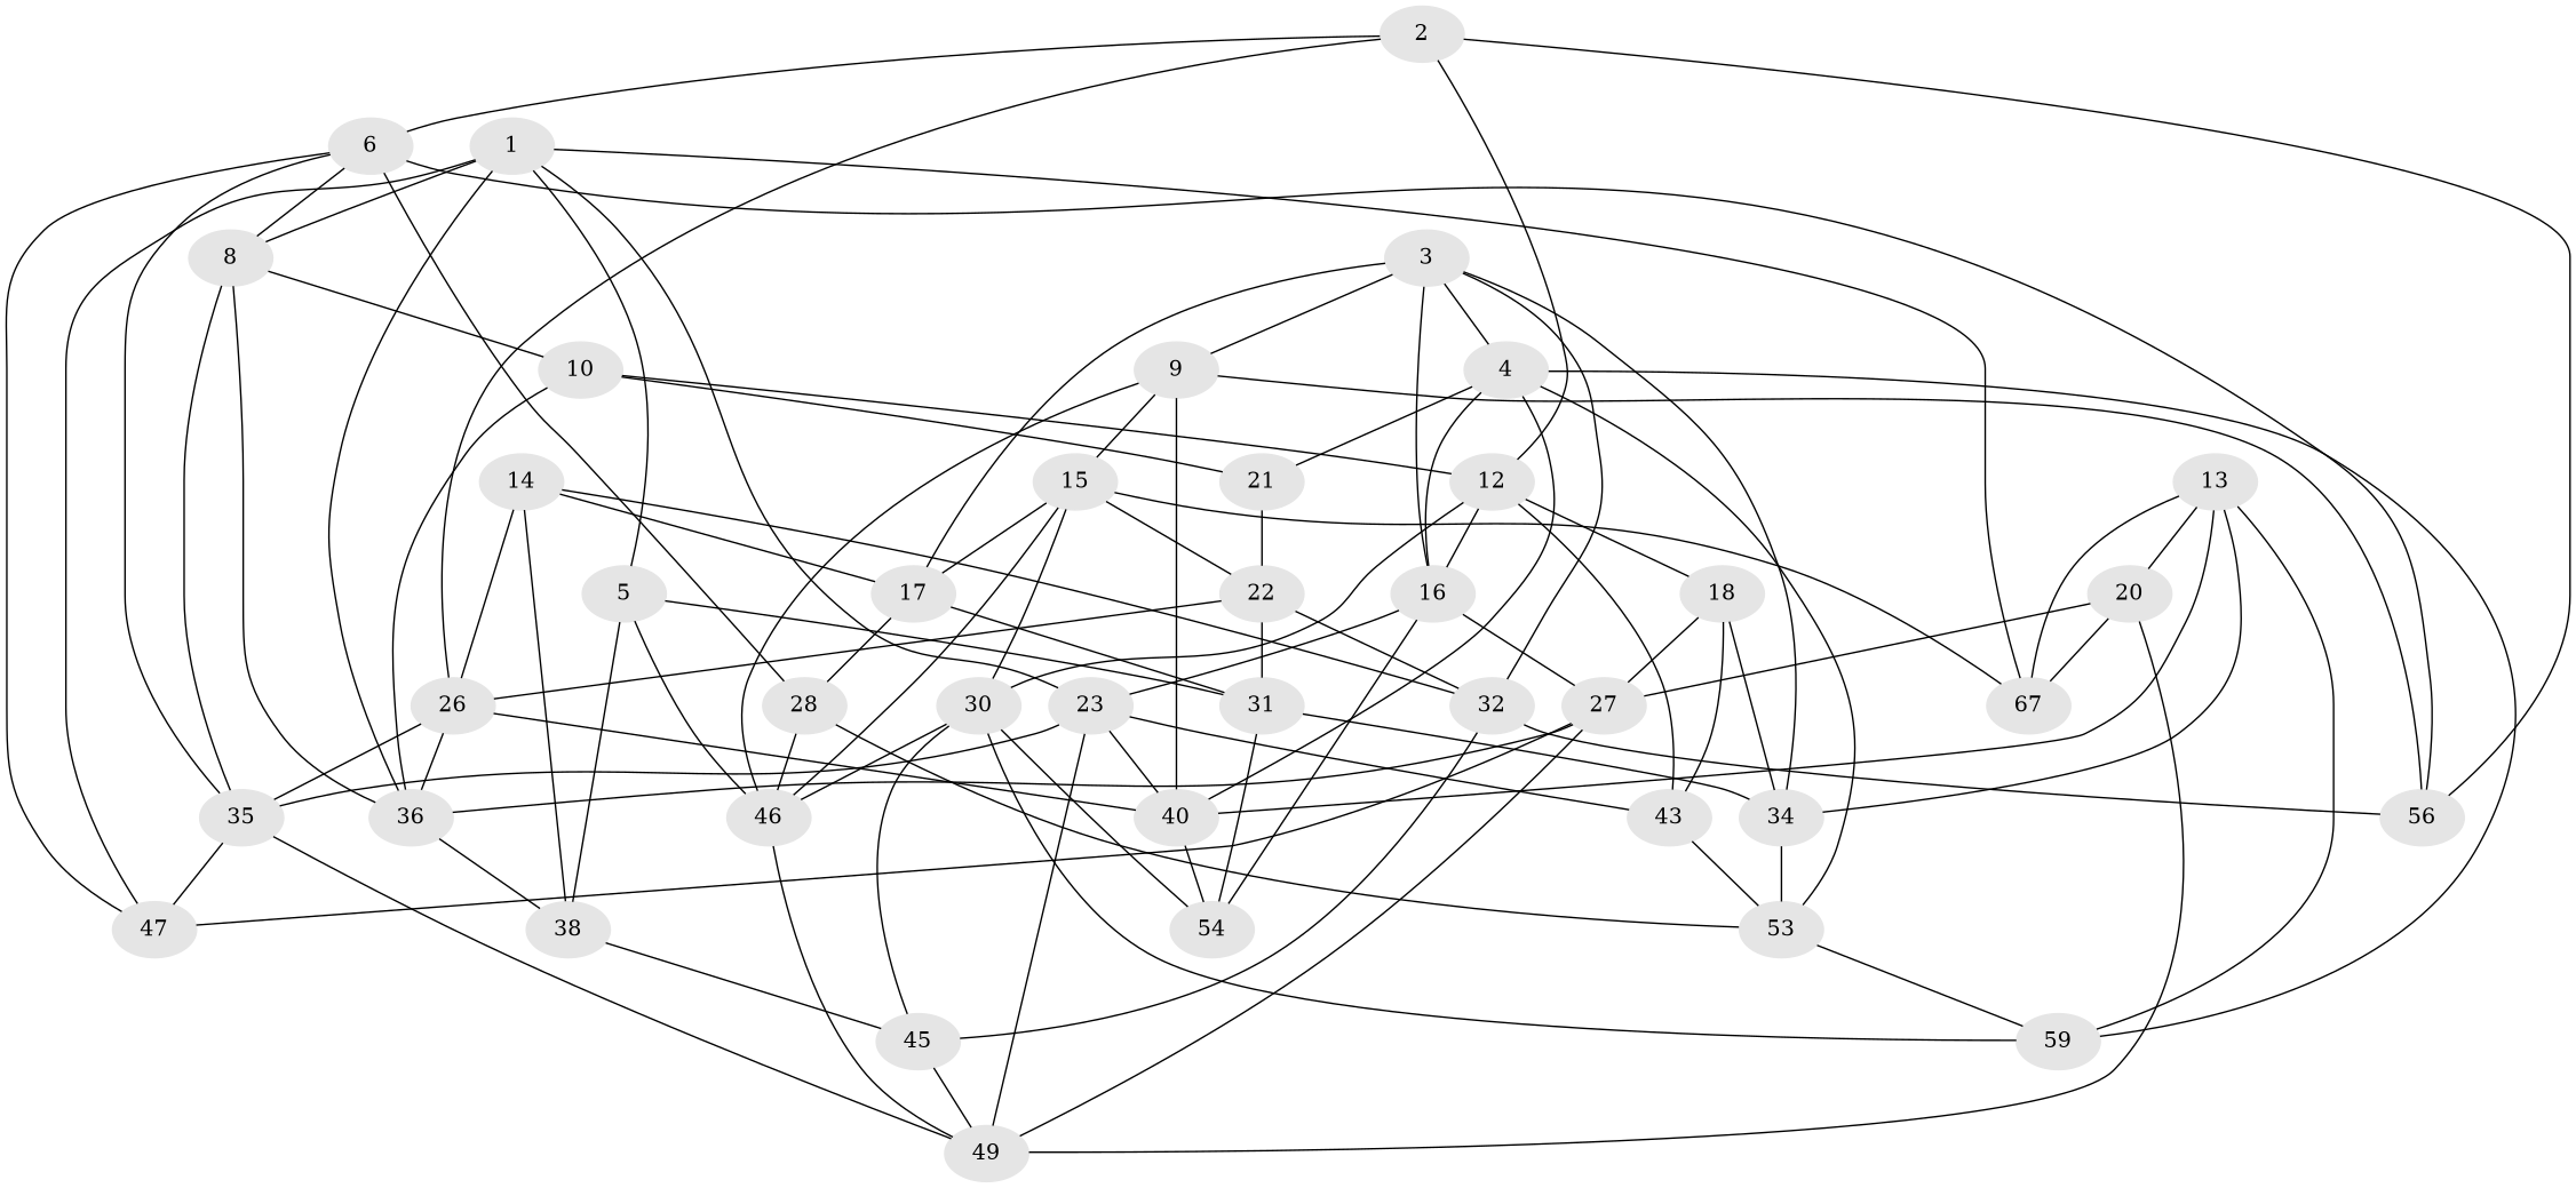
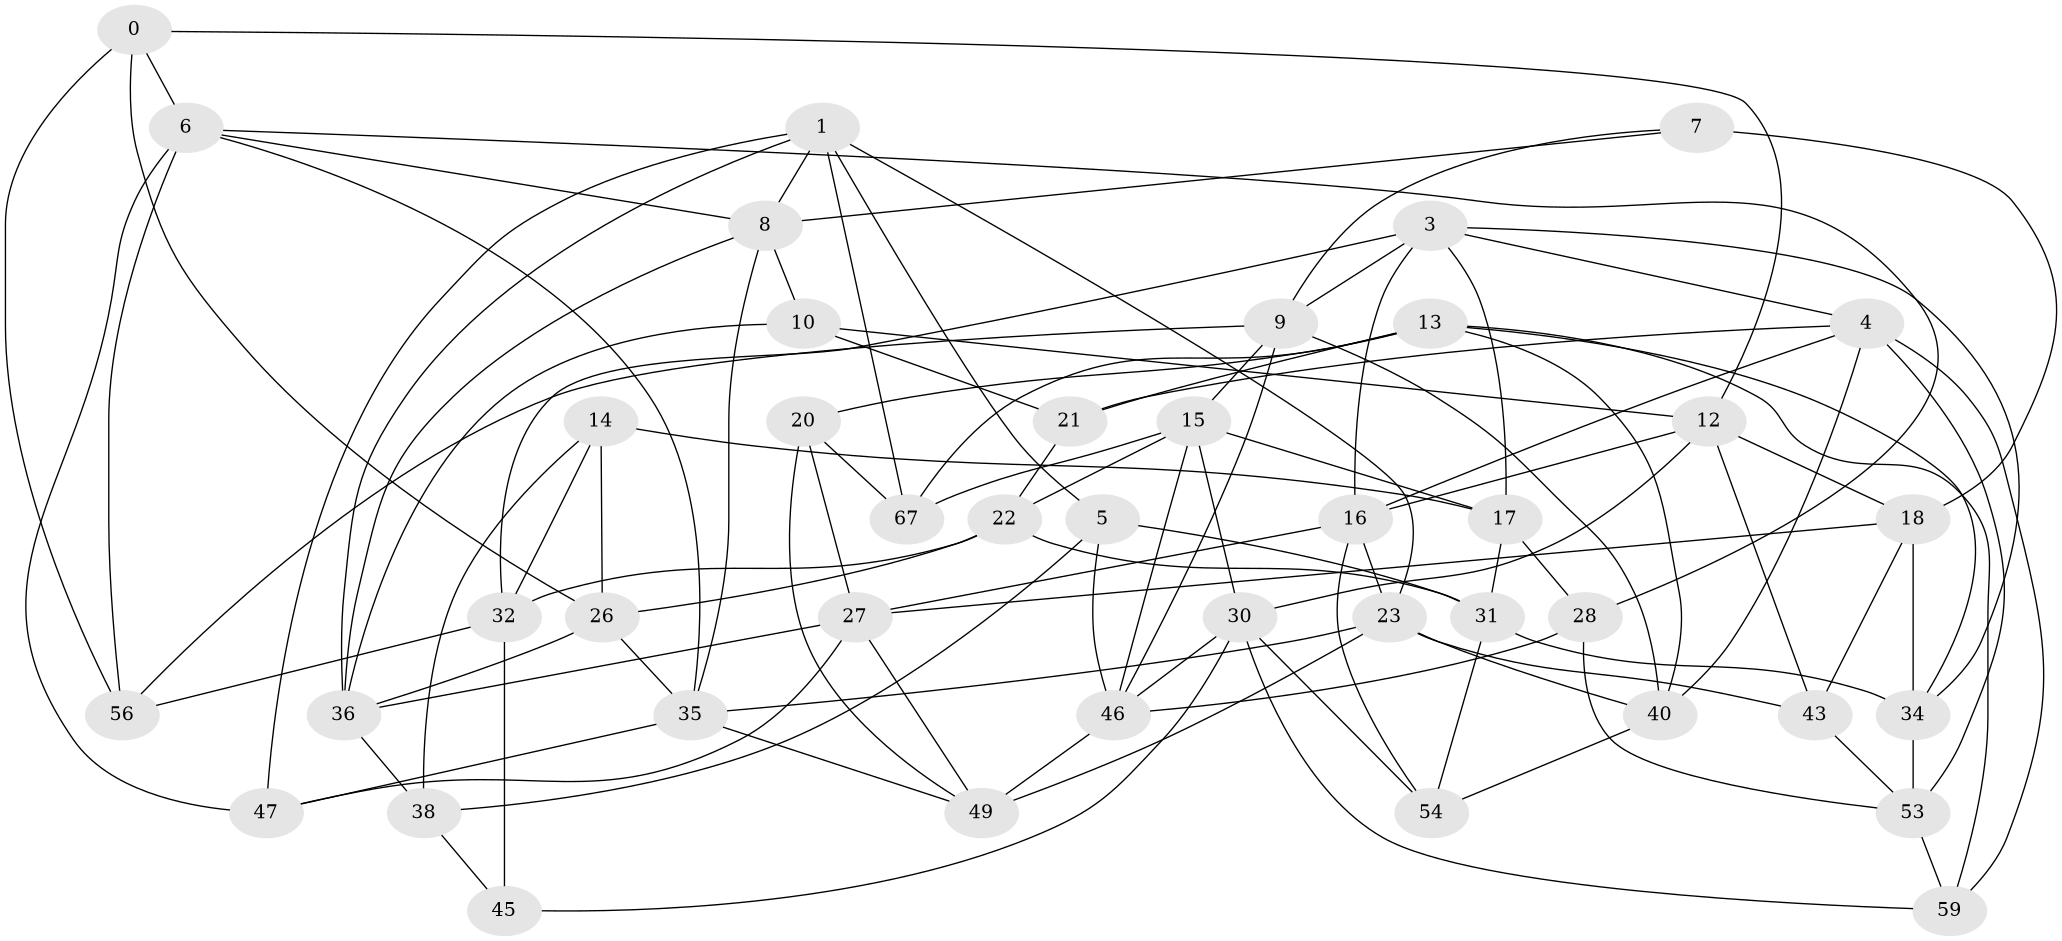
  graph {
    node [color=gray90 style=filled]
    1 [super="+41"]
    5
    8 [super="+19"]
    23 [super="+29"]
    36 [super="+57"]
    47
    67
    31 [super="+39"]
    38
    46 [super="+63"]
    35 [super="+61"]
    10
    40 [super="+44"]
    43
    49 [super="+55"]
    6 [super="+62"]
    56
    28
-   2
+   2 [label=0]
    12 [super="+37"]
    26 [super="+48"]
    16 [super="+66"]
    18 [super="+33"]
    30 [super="+65"]
    3 [super="+11"]
    4 [super="+24"]
    9 [super="+25"]
    17 [super="+58"]
    32 [super="+52"]
    34
    21
    53 [super="+64"]
    59
    15 [super="+60"]
    27 [super="+51"]
    54
    45
    22 [super="+50"]
+   7
    13 [super="+42"]
    20
    14
    1 -- 5
    1 -- 8
    1 -- 23
    1 -- 36
    1 -- 47
    1 -- 67
    5 -- 31
    5 -- 38
    5 -- 46
    8 -- 36
    8 -- 35
    8 -- 10
    23 -- 35
    23 -- 40
    23 -- 43
    23 -- 49
    36 -- 38
    31 -- 34
    31 -- 54
    38 -- 45
    46 -- 49
    35 -- 47
    35 -- 49
    10 -- 36
    10 -- 12
    10 -- 21
    40 -- 54
    43 -- 53
    6 -- 8
    6 -- 47
    6 -- 35
    6 -- 56
    6 -- 28
    28 -- 46
    28 -- 53
    2 -- 6
    2 -- 56
    2 -- 12
    2 -- 26
    12 -- 43
    12 -- 16
    12 -- 18
    12 -- 30
    26 -- 36
    26 -- 35
-   26 -- 40
    16 -- 23
    16 -- 27
    16 -- 54
    18 -- 43
    18 -- 34
    18 -- 27
    30 -- 46
    30 -- 59
    30 -- 54
    30 -- 45
    3 -- 16
    3 -- 4
    3 -- 9
    3 -- 17
    3 -- 32
    3 -- 34
    4 -- 40
    4 -- 16
    4 -- 21
    4 -- 53
    4 -- 59
    9 -- 46
    9 -- 40
    9 -- 56
    9 -- 15
    17 -- 31 [weight=2]
    17 -- 28
    32 -- 56
    32 -- 45
    34 -- 53
    21 -- 22
    53 -- 59
    15 -- 67
    15 -- 46
    15 -- 30
    15 -- 17
    15 -- 22
    27 -- 36
    27 -- 47
    27 -- 49
-   45 -- 49
    22 -- 31
    22 -- 26
    22 -- 32 [weight=2]
+   7 -- 8
+   7 -- 18 [weight=2]
+   7 -- 9
    13 -- 67
    13 -- 40
    13 -- 34
+   13 -- 21
    13 -- 59
    13 -- 20
    20 -- 67
    20 -- 49
    20 -- 27
    14 -- 38
    14 -- 26
    14 -- 17
    14 -- 32
  }
